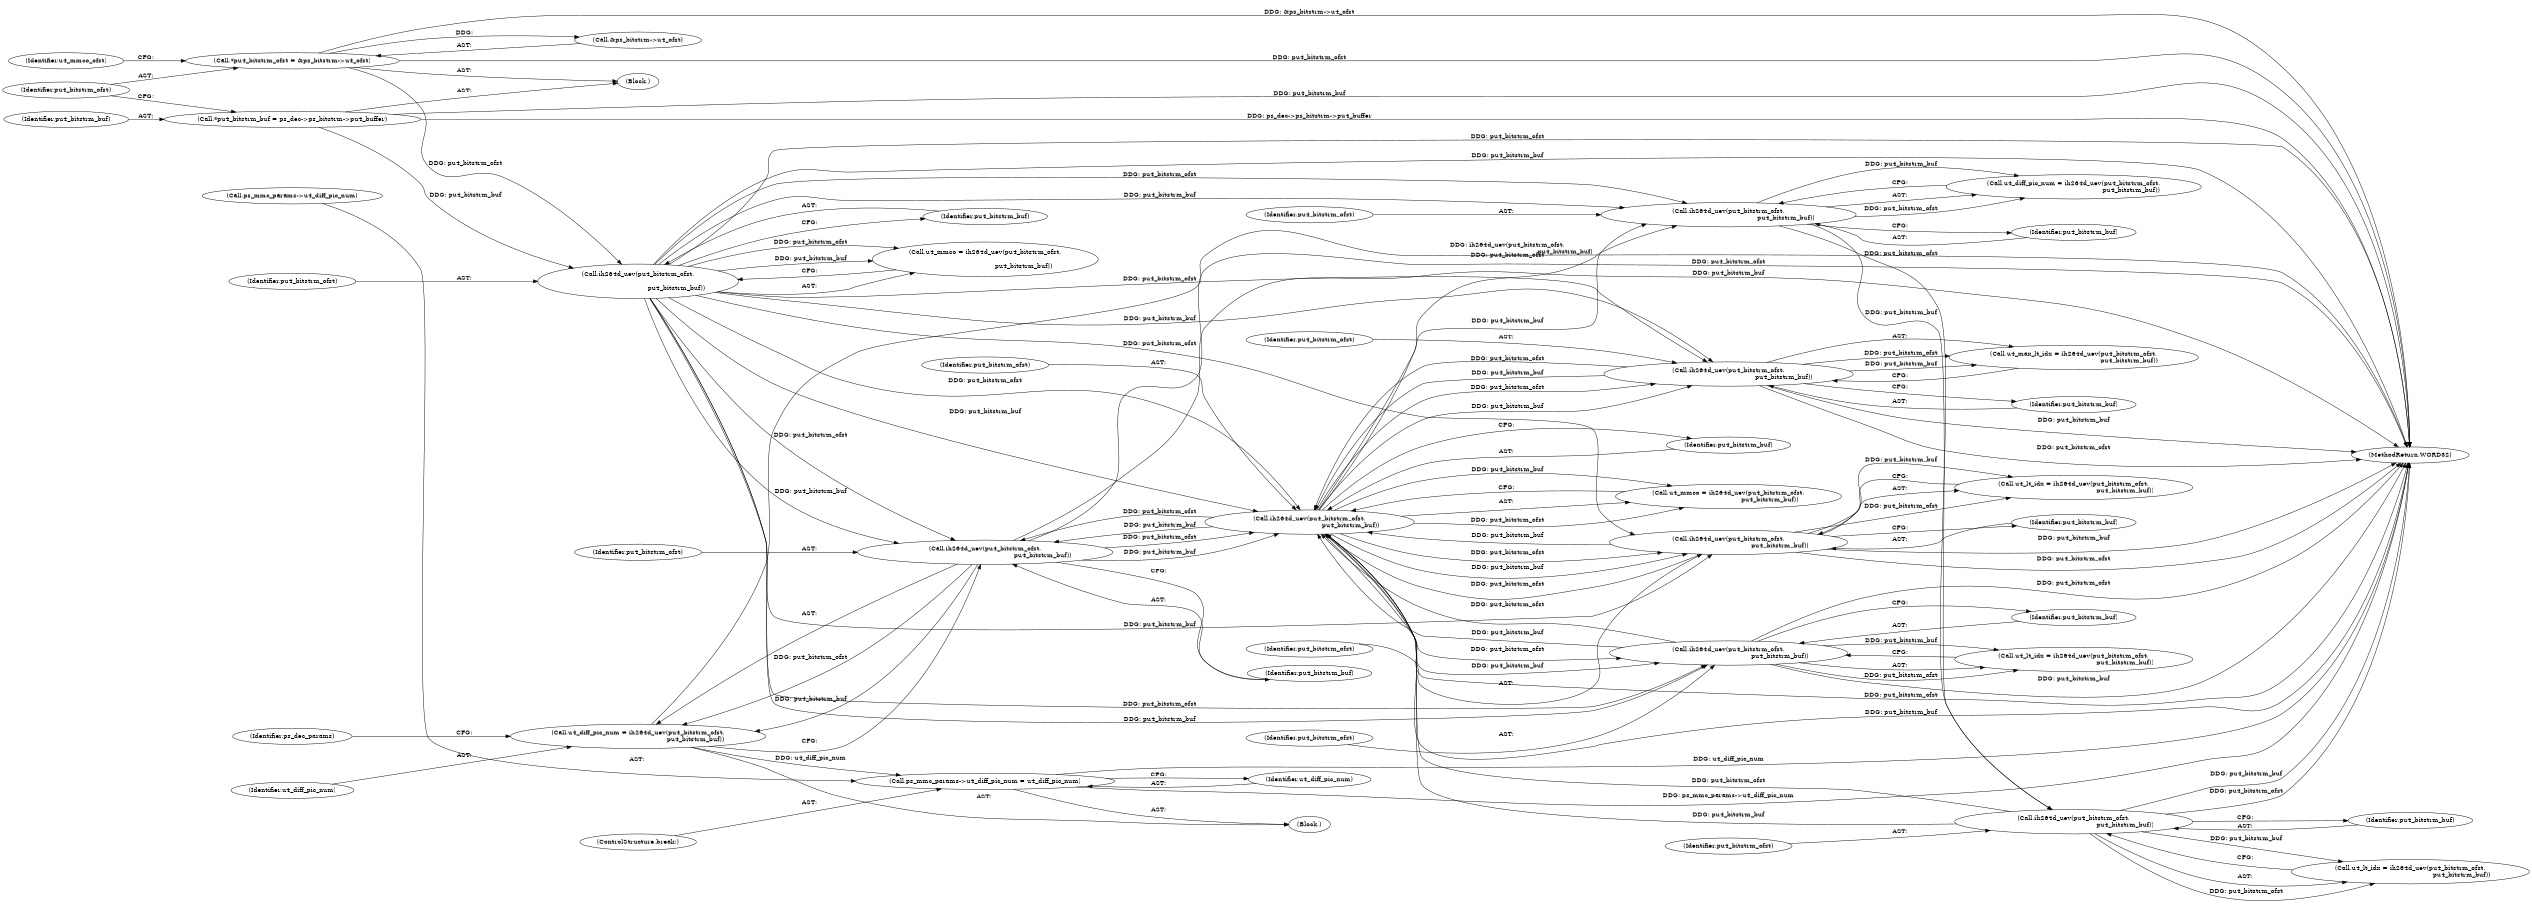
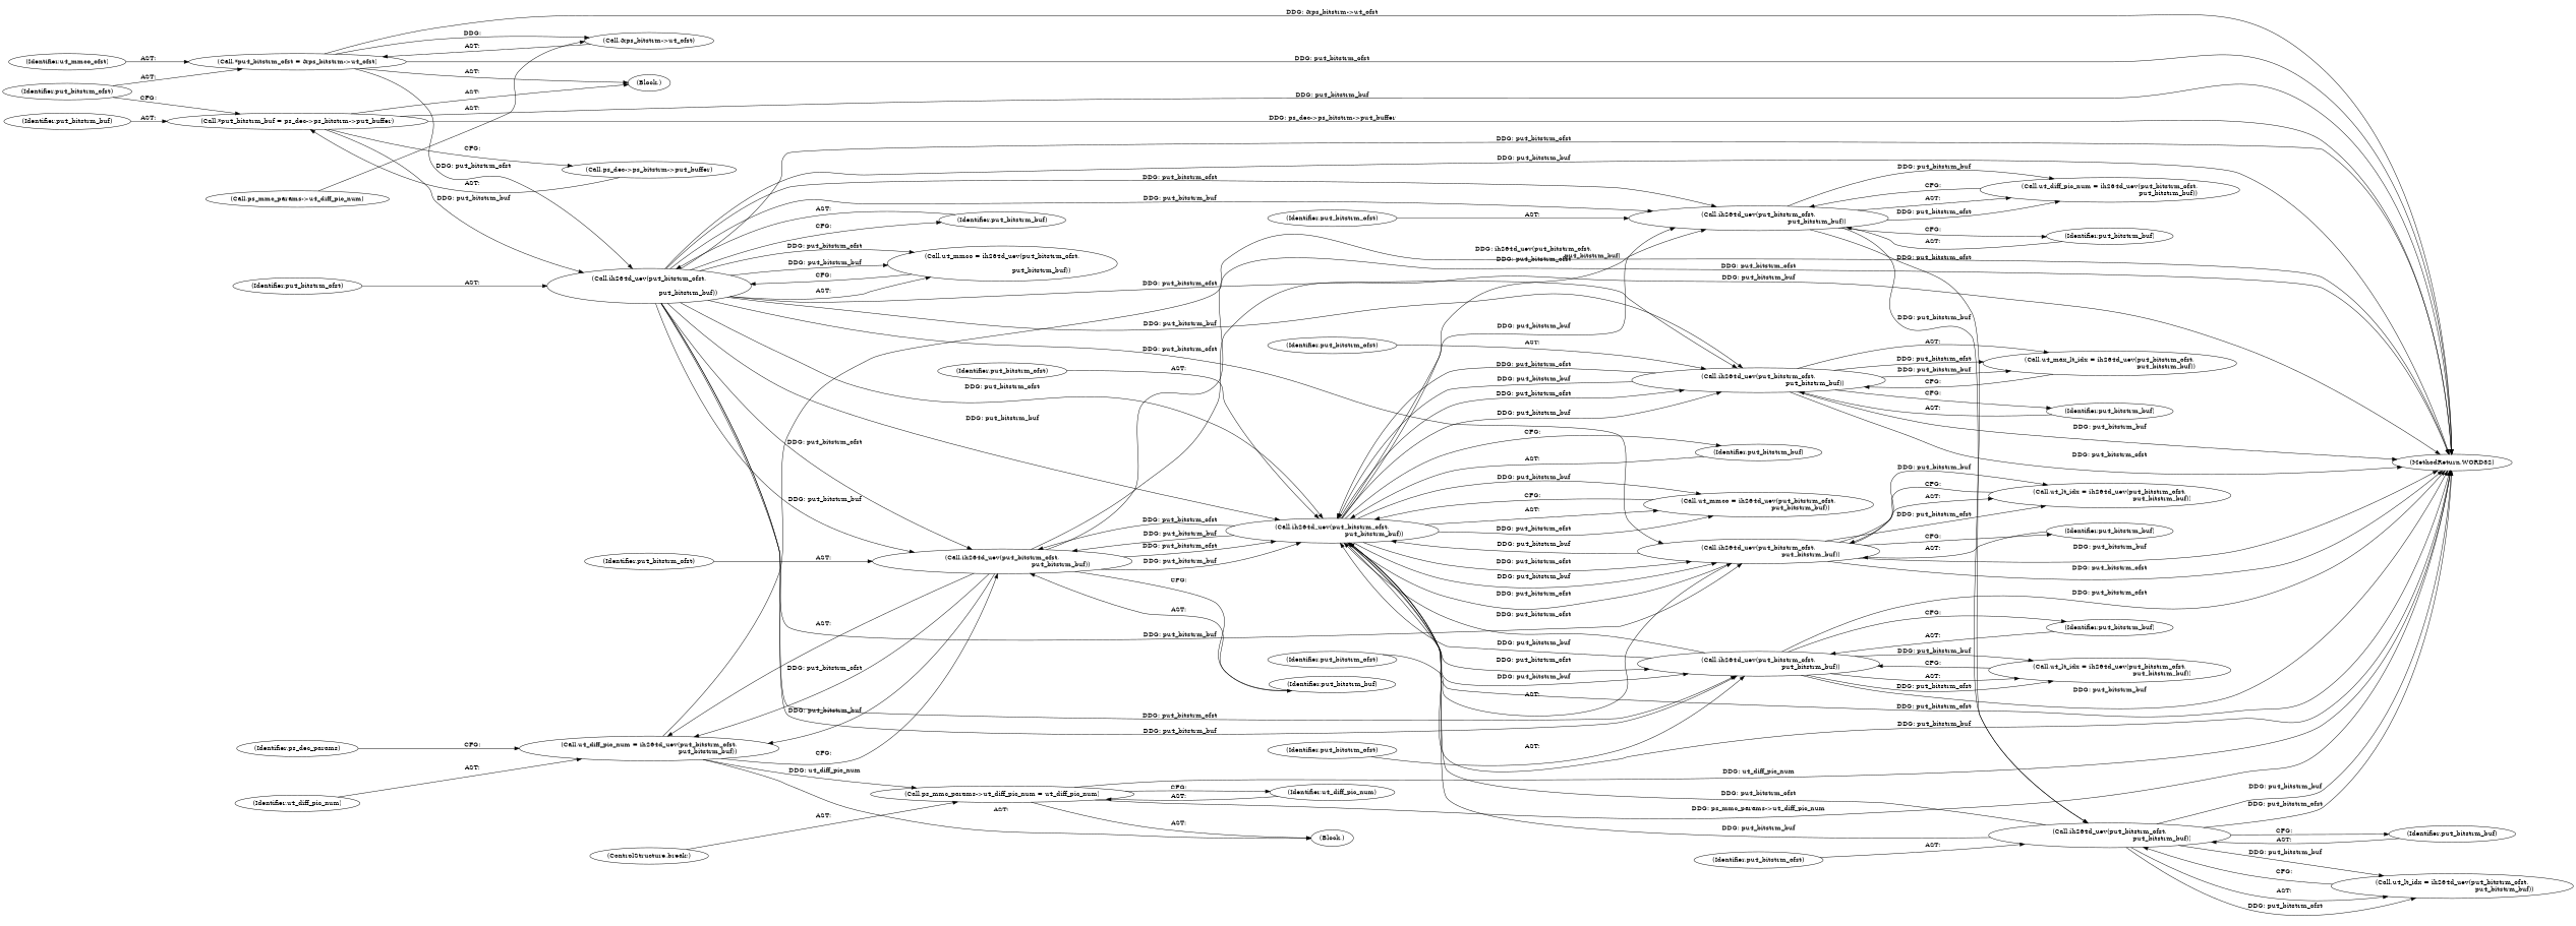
  digraph {
    rankdir=LR
    n1 [label="(Call,ps_mmc_params->u4_diff_pic_num = u4_diff_pic_num)"]
    n2 [label="(MethodReturn,WORD32)"]
    n3 [label="(Block,)"]
    n4 [label="(Identifier,u4_diff_pic_num)"]
    n5 [label="(Call,u4_diff_pic_num = ih264d_uev(pu4_bitstrm_ofst,\n                                                         pu4_bitstrm_buf))"]
    n6 [label="(Call,ih264d_uev(pu4_bitstrm_ofst,\n                                                         pu4_bitstrm_buf))"]
    n7 [label="(Call,ih264d_uev(pu4_bitstrm_ofst,\n                                         pu4_bitstrm_buf))"]
    n8 [label="(Identifier,pu4_bitstrm_buf)"]
    n9 [label="(Call,ih264d_uev(pu4_bitstrm_ofst,\n                                                         pu4_bitstrm_buf))"]
    n10 [label="(Call,ih264d_uev(pu4_bitstrm_ofst,\n                                                   pu4_bitstrm_buf))"]
    n11 [label="(Call,ih264d_uev(pu4_bitstrm_ofst,\n                                                   pu4_bitstrm_buf))"]
    n12 [label="(Call,ih264d_uev(pu4_bitstrm_ofst,\n                                                       pu4_bitstrm_buf))"]
    n13 [label="(Identifier,pu4_bitstrm_buf)"]
    n14 [label="(Call,u4_mmco = ih264d_uev(pu4_bitstrm_ofst,\n                                         pu4_bitstrm_buf))"]
    n15 [label="(Call,ih264d_uev(pu4_bitstrm_ofst,\n                                                   pu4_bitstrm_buf))"]
    n16 [label="(Call,u4_diff_pic_num = ih264d_uev(pu4_bitstrm_ofst,\n                                                         pu4_bitstrm_buf))"]
    n17 [label="(Identifier,pu4_bitstrm_buf)"]
    n18 [label="(Call,u4_lt_idx = ih264d_uev(pu4_bitstrm_ofst,\n                                                   pu4_bitstrm_buf))"]
    n19 [label="(Identifier,pu4_bitstrm_buf)"]
    n20 [label="(Identifier,pu4_bitstrm_buf)"]
    n21 [label="(Call,u4_lt_idx = ih264d_uev(pu4_bitstrm_ofst,\n                                                   pu4_bitstrm_buf))"]
    n22 [label="(Identifier,pu4_bitstrm_buf)"]
    n23 [label="(Call,u4_max_lt_idx = ih264d_uev(pu4_bitstrm_ofst,\n                                                       pu4_bitstrm_buf))"]
    n24 [label="(Identifier,pu4_bitstrm_buf)"]
    n25 [label="(Call,u4_lt_idx = ih264d_uev(pu4_bitstrm_ofst,\n                                                   pu4_bitstrm_buf))"]
    n26 [label="(Call,ih264d_uev(pu4_bitstrm_ofst,\n\n                                      pu4_bitstrm_buf))"]
    n27 [label="(Identifier,pu4_bitstrm_buf)"]
    n28 [label="(Call,u4_mmco = ih264d_uev(pu4_bitstrm_ofst,\n\n                                      pu4_bitstrm_buf))"]
    n29 [label="(Call,*pu4_bitstrm_ofst = &ps_bitstrm->u4_ofst)"]
    n30 [label="(Block,)"]
    n31 [label="(Call,&ps_bitstrm->u4_ofst)"]
    n32 [label="(Call,*pu4_bitstrm_buf = ps_dec->ps_bitstrm->pu4_buffer)"]
+   n33 [label="(Call,ps_dec->ps_bitstrm->pu4_buffer)"]
    n34 [label="(Identifier,pu4_bitstrm_ofst)"]
    n35 [label="(Identifier,pu4_bitstrm_ofst)"]
    n36 [label="(Identifier,u4_diff_pic_num)"]
    n37 [label="(Identifier,pu4_bitstrm_ofst)"]
    n38 [label="(Identifier,pu4_bitstrm_ofst)"]
    n39 [label="(Identifier,u4_mmco_ofst)"]
    n40 [label="(Identifier,pu4_bitstrm_buf)"]
    n41 [label="(Call,ps_mmc_params->u4_diff_pic_num)"]
    n42 [label="(Identifier,ps_dec_params)"]
    n43 [label="(ControlStructure,break;)"]
    n44 [label="(Identifier,pu4_bitstrm_ofst)"]
    n45 [label="(Identifier,pu4_bitstrm_ofst)"]
    n46 [label="(Identifier,pu4_bitstrm_ofst)"]
    n47 [label="(Identifier,pu4_bitstrm_ofst)"]
    n48 [label="(Identifier,pu4_bitstrm_ofst)"]
    n1 -> n2 [label="DDG: u4_diff_pic_num"]
    n1 -> n2 [label="DDG: ps_mmc_params->u4_diff_pic_num"]
    n1 -> n3 [label="AST: "]
    n1 -> n4 [label="CFG: "]
    n4 -> n1 [label="AST: "]
    n5 -> n1 [label="DDG: u4_diff_pic_num"]
    n5 -> n2 [label="DDG: ih264d_uev(pu4_bitstrm_ofst,\n                                                         pu4_bitstrm_buf)"]
    n5 -> n3 [label="AST: "]
    n5 -> n6 [label="CFG: "]
    n6 -> n2 [label="DDG: pu4_bitstrm_ofst"]
    n6 -> n2 [label="DDG: pu4_bitstrm_buf"]
    n6 -> n5 [label="AST: "]
    n6 -> n5 [label="DDG: pu4_bitstrm_ofst"]
    n6 -> n5 [label="DDG: pu4_bitstrm_buf"]
    n6 -> n7 [label="DDG: pu4_bitstrm_ofst"]
    n6 -> n7 [label="DDG: pu4_bitstrm_buf"]
    n6 -> n8 [label="CFG: "]
    n7 -> n2 [label="DDG: pu4_bitstrm_ofst"]
    n7 -> n2 [label="DDG: pu4_bitstrm_buf"]
    n7 -> n6 [label="DDG: pu4_bitstrm_ofst"]
    n7 -> n6 [label="DDG: pu4_bitstrm_buf"]
    n7 -> n9 [label="DDG: pu4_bitstrm_ofst"]
    n7 -> n9 [label="DDG: pu4_bitstrm_buf"]
    n7 -> n10 [label="DDG: pu4_bitstrm_ofst"]
    n7 -> n10 [label="DDG: pu4_bitstrm_buf"]
    n7 -> n11 [label="DDG: pu4_bitstrm_ofst"]
    n7 -> n11 [label="DDG: pu4_bitstrm_buf"]
    n7 -> n12 [label="DDG: pu4_bitstrm_ofst"]
    n7 -> n12 [label="DDG: pu4_bitstrm_buf"]
    n7 -> n13 [label="CFG: "]
    n7 -> n14 [label="AST: "]
    n7 -> n14 [label="DDG: pu4_bitstrm_ofst"]
    n7 -> n14 [label="DDG: pu4_bitstrm_buf"]
    n8 -> n6 [label="AST: "]
    n9 -> n15 [label="DDG: pu4_bitstrm_ofst"]
    n9 -> n15 [label="DDG: pu4_bitstrm_buf"]
    n9 -> n16 [label="AST: "]
    n9 -> n16 [label="DDG: pu4_bitstrm_ofst"]
    n9 -> n16 [label="DDG: pu4_bitstrm_buf"]
    n9 -> n17 [label="CFG: "]
    n10 -> n2 [label="DDG: pu4_bitstrm_buf"]
    n10 -> n2 [label="DDG: pu4_bitstrm_ofst"]
    n10 -> n7 [label="DDG: pu4_bitstrm_ofst"]
    n10 -> n7 [label="DDG: pu4_bitstrm_buf"]
    n10 -> n18 [label="AST: "]
    n10 -> n18 [label="DDG: pu4_bitstrm_ofst"]
    n10 -> n18 [label="DDG: pu4_bitstrm_buf"]
    n10 -> n19 [label="CFG: "]
    n11 -> n2 [label="DDG: pu4_bitstrm_buf"]
    n11 -> n2 [label="DDG: pu4_bitstrm_ofst"]
    n11 -> n7 [label="DDG: pu4_bitstrm_ofst"]
    n11 -> n7 [label="DDG: pu4_bitstrm_buf"]
    n11 -> n20 [label="CFG: "]
    n11 -> n21 [label="AST: "]
    n11 -> n21 [label="DDG: pu4_bitstrm_ofst"]
    n11 -> n21 [label="DDG: pu4_bitstrm_buf"]
    n12 -> n2 [label="DDG: pu4_bitstrm_buf"]
    n12 -> n2 [label="DDG: pu4_bitstrm_ofst"]
    n12 -> n7 [label="DDG: pu4_bitstrm_ofst"]
    n12 -> n7 [label="DDG: pu4_bitstrm_buf"]
    n12 -> n22 [label="CFG: "]
    n12 -> n23 [label="AST: "]
    n12 -> n23 [label="DDG: pu4_bitstrm_ofst"]
    n12 -> n23 [label="DDG: pu4_bitstrm_buf"]
    n13 -> n7 [label="AST: "]
    n14 -> n7 [label="CFG: "]
    n15 -> n2 [label="DDG: pu4_bitstrm_ofst"]
    n15 -> n2 [label="DDG: pu4_bitstrm_buf"]
    n15 -> n7 [label="DDG: pu4_bitstrm_ofst"]
    n15 -> n7 [label="DDG: pu4_bitstrm_buf"]
    n15 -> n24 [label="CFG: "]
    n15 -> n25 [label="AST: "]
    n15 -> n25 [label="DDG: pu4_bitstrm_ofst"]
    n15 -> n25 [label="DDG: pu4_bitstrm_buf"]
    n16 -> n9 [label="CFG: "]
    n17 -> n9 [label="AST: "]
    n18 -> n10 [label="CFG: "]
    n19 -> n10 [label="AST: "]
    n20 -> n11 [label="AST: "]
    n21 -> n11 [label="CFG: "]
    n22 -> n12 [label="AST: "]
    n23 -> n12 [label="CFG: "]
    n24 -> n15 [label="AST: "]
    n25 -> n15 [label="CFG: "]
    n26 -> n2 [label="DDG: pu4_bitstrm_ofst"]
    n26 -> n2 [label="DDG: pu4_bitstrm_buf"]
    n26 -> n6 [label="DDG: pu4_bitstrm_ofst"]
    n26 -> n6 [label="DDG: pu4_bitstrm_buf"]
    n26 -> n7 [label="DDG: pu4_bitstrm_ofst"]
    n26 -> n7 [label="DDG: pu4_bitstrm_buf"]
    n26 -> n9 [label="DDG: pu4_bitstrm_ofst"]
    n26 -> n9 [label="DDG: pu4_bitstrm_buf"]
    n26 -> n10 [label="DDG: pu4_bitstrm_ofst"]
    n26 -> n10 [label="DDG: pu4_bitstrm_buf"]
    n26 -> n11 [label="DDG: pu4_bitstrm_ofst"]
    n26 -> n11 [label="DDG: pu4_bitstrm_buf"]
    n26 -> n12 [label="DDG: pu4_bitstrm_ofst"]
    n26 -> n12 [label="DDG: pu4_bitstrm_buf"]
    n26 -> n27 [label="CFG: "]
    n26 -> n28 [label="AST: "]
    n26 -> n28 [label="DDG: pu4_bitstrm_ofst"]
    n26 -> n28 [label="DDG: pu4_bitstrm_buf"]
    n27 -> n26 [label="AST: "]
    n28 -> n26 [label="CFG: "]
    n29 -> n2 [label="DDG: pu4_bitstrm_ofst"]
    n29 -> n2 [label="DDG: &ps_bitstrm->u4_ofst"]
    n29 -> n26 [label="DDG: pu4_bitstrm_ofst"]
    n29 -> n30 [label="AST: "]
    n29 -> n31 [label="DDG: "]
    n31 -> n29 [label="AST: "]
    n32 -> n2 [label="DDG: pu4_bitstrm_buf"]
    n32 -> n2 [label="DDG: ps_dec->ps_bitstrm->pu4_buffer"]
    n32 -> n26 [label="DDG: pu4_bitstrm_buf"]
    n32 -> n30 [label="AST: "]
+   n32 -> n33 [label="CFG: "]
+   n33 -> n32 [label="AST: "]
    n34 -> n9 [label="AST: "]
    n35 -> n29 [label="AST: "]
    n35 -> n32 [label="CFG: "]
    n36 -> n5 [label="AST: "]
    n37 -> n26 [label="AST: "]
    n38 -> n11 [label="AST: "]
-   n39 -> n29 [label="CFG: "]
+   n39 -> n29 [label="AST: "]
    n40 -> n32 [label="AST: "]
-   n41 -> n1 [label="AST: "]
+   n41 -> n31 [label="AST: "]
    n42 -> n5 [label="CFG: "]
    n43 -> n1 [label="AST: "]
    n44 -> n15 [label="AST: "]
    n45 -> n12 [label="AST: "]
    n46 -> n10 [label="AST: "]
    n47 -> n7 [label="AST: "]
    n48 -> n6 [label="AST: "]
  }
